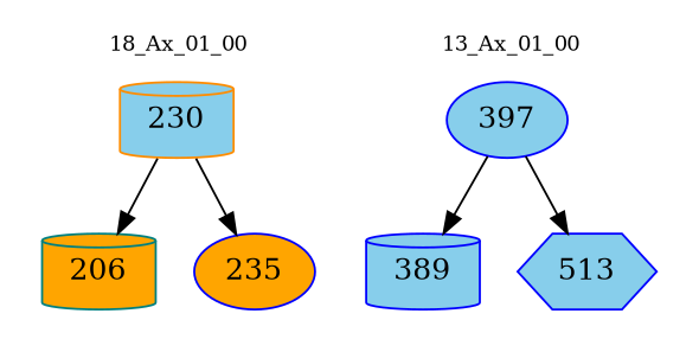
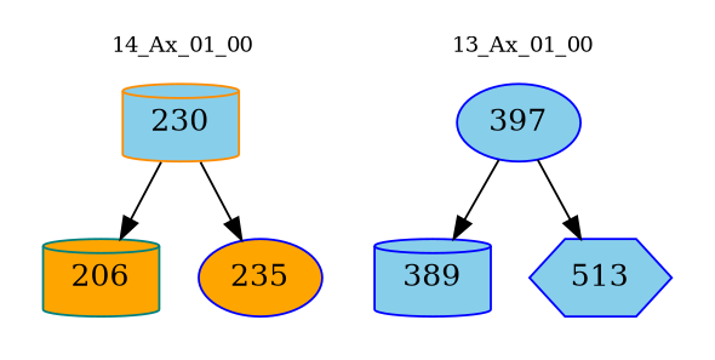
  digraph {
    node [color=blue fillcolor=skyblue shape=cylinder style=filled]
    edge [color=black]
    n1 [color=darkorange label=230]
    n2 [color=teal fillcolor=orange label=206]
    n3 [fillcolor=orange label=235 shape=ellipse]
    n4 [label=397 shape=ellipse]
    n5 [label=389]
    n6 [label=513 shape=hexagon]
    subgraph cluster_1 {
      color=white
      fontsize=10
-     label="18_Ax_01_00"
+     label="14_Ax_01_00"
      n1
      n2
      n3
    }
    subgraph cluster_2 {
      color=white
      fontsize=10
      label="13_Ax_01_00"
      n4
      n5
      n6
    }
    n1 -> n2
    n1 -> n3
    n4 -> n5
    n4 -> n6
  }
